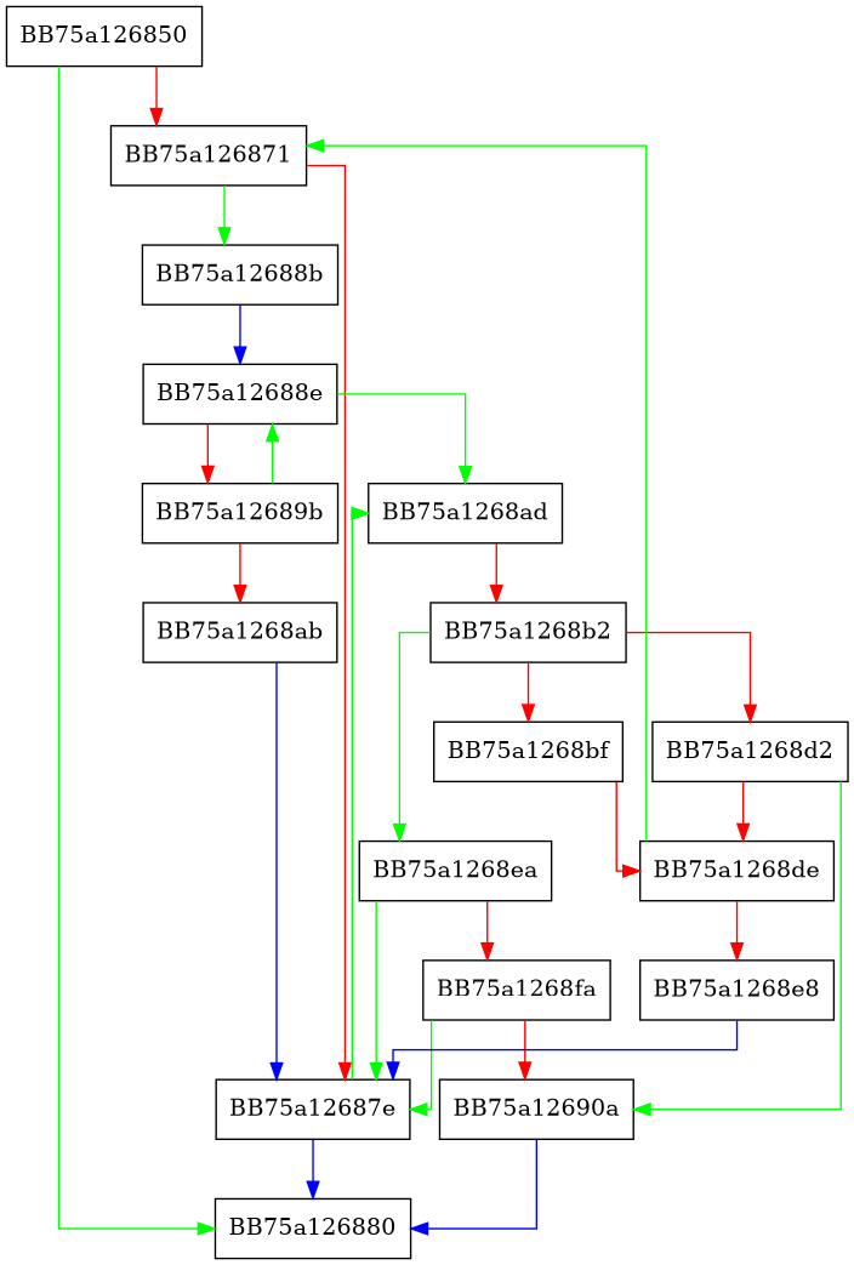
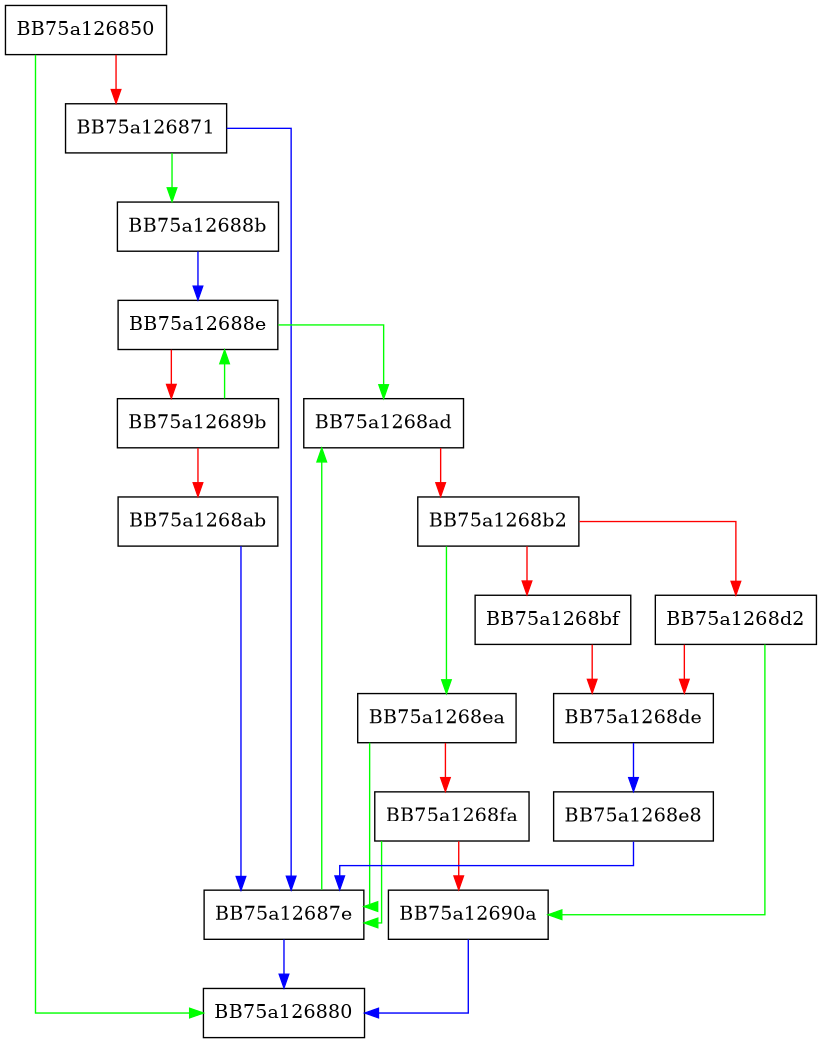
  digraph {
    splines=ortho
    node [shape=box]
    edge [color=red]
    BB75a126850
    BB75a126871
    BB75a126880
    BB75a12690a
    BB75a12688b
    BB75a12687e
    BB75a12688e
    BB75a1268ad
    BB75a12689b
    BB75a1268b2
    BB75a1268ab
    BB75a1268ea
    BB75a1268bf
    BB75a1268d2
    BB75a1268fa
    BB75a1268de
    BB75a1268e8
    BB75a126850 -> BB75a126871
    BB75a126850 -> BB75a126880 [color=green]
    BB75a126871 -> BB75a12688b [color=green]
-   BB75a126871 -> BB75a12687e
+   BB75a126871 -> BB75a12687e [color=blue]
    BB75a12690a -> BB75a126880 [color=blue]
    BB75a12688b -> BB75a12688e [color=blue]
    BB75a12687e -> BB75a126880 [color=blue]
    BB75a12687e -> BB75a1268ad [color=green]
    BB75a12688e -> BB75a1268ad [color=green]
    BB75a12688e -> BB75a12689b
    BB75a1268ad -> BB75a1268b2
    BB75a12689b -> BB75a12688e [color=green]
    BB75a12689b -> BB75a1268ab
    BB75a1268b2 -> BB75a1268ea [color=green]
    BB75a1268b2 -> BB75a1268bf
    BB75a1268b2 -> BB75a1268d2
    BB75a1268ab -> BB75a12687e [color=blue]
    BB75a1268ea -> BB75a12687e [color=green]
    BB75a1268ea -> BB75a1268fa
    BB75a1268bf -> BB75a1268de
    BB75a1268d2 -> BB75a12690a [color=green]
    BB75a1268d2 -> BB75a1268de
    BB75a1268fa -> BB75a12690a
    BB75a1268fa -> BB75a12687e [color=green]
-   BB75a1268de -> BB75a126871 [color=green]
-   BB75a1268de -> BB75a1268e8
+   BB75a1268de -> BB75a1268e8 [color=blue]
    BB75a1268e8 -> BB75a12687e [color=blue]
  }
